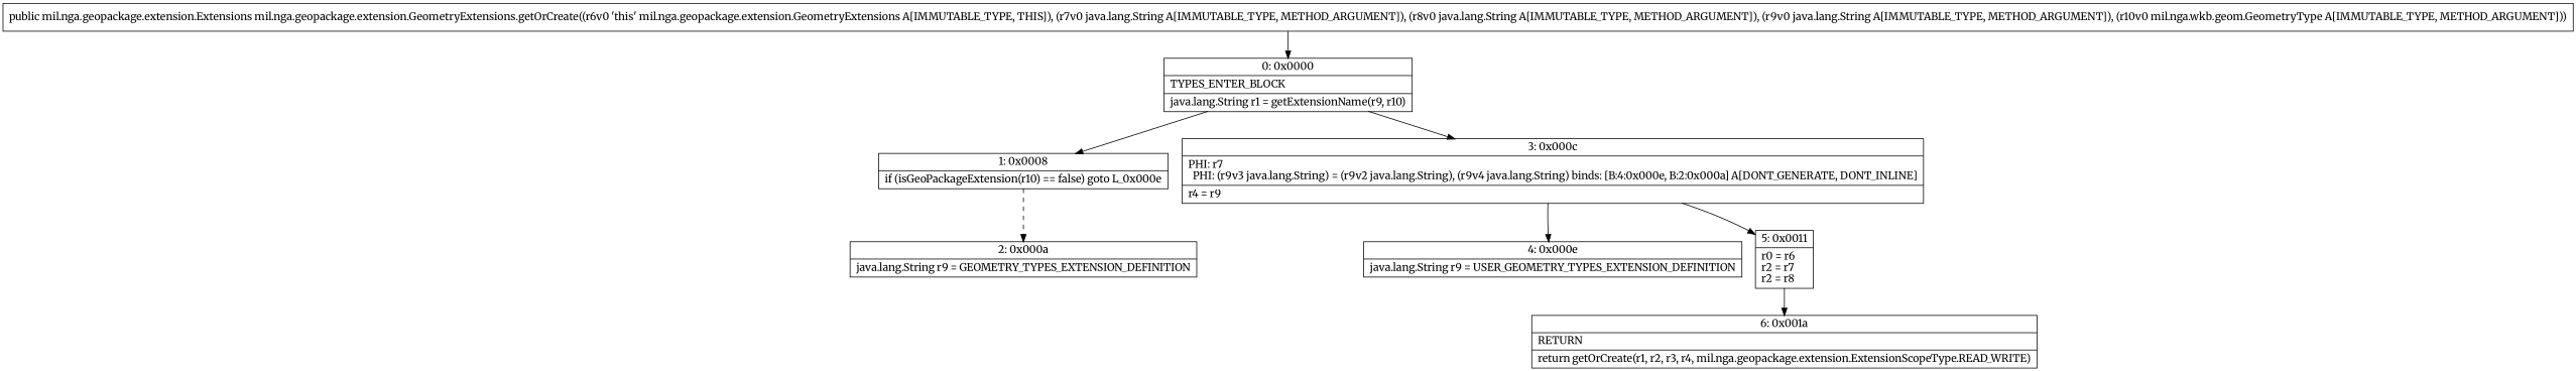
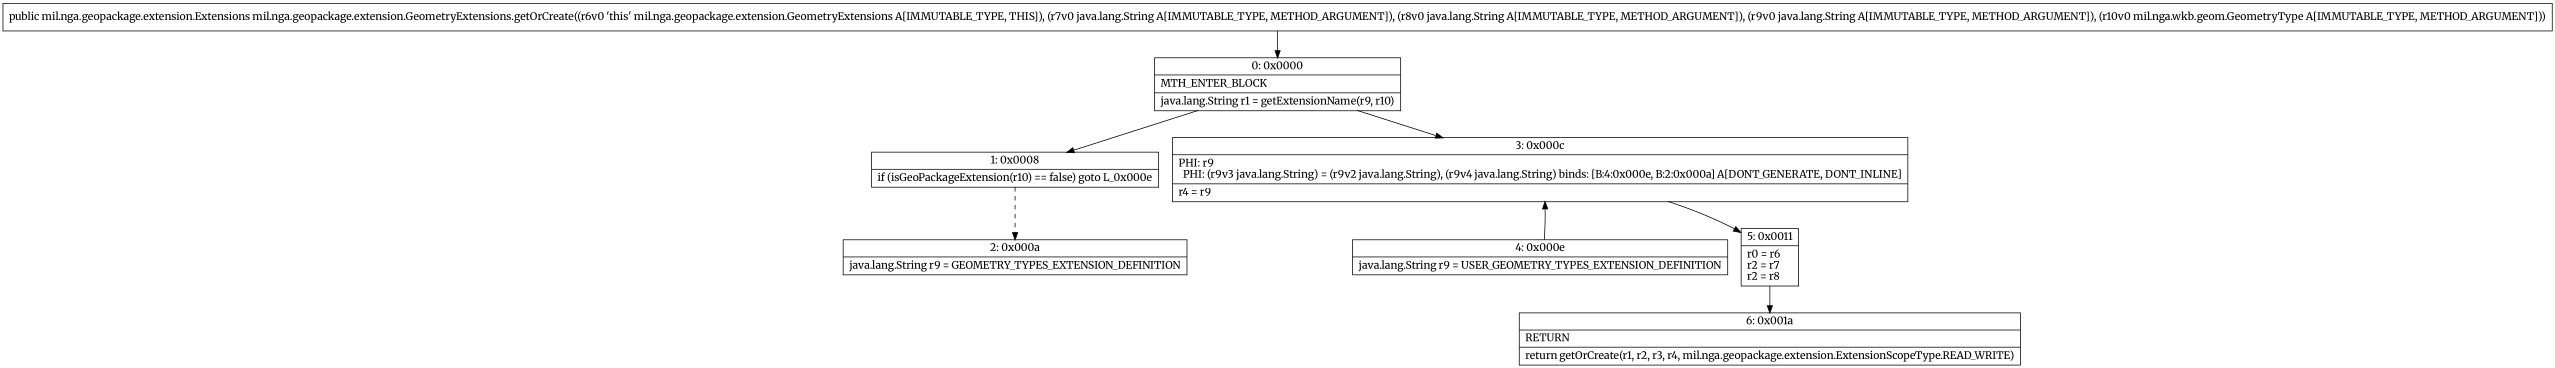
  digraph {
    fontname=Merriweather
    node [fontname=Merriweather shape=record]
    edge [fontname=Merriweather]
-   n1 [label="{0\:\ 0x0000|TYPES_ENTER_BLOCK\l|java.lang.String r1 = getExtensionName(r9, r10)\l}"]
+   n1 [label="{0\:\ 0x0000|MTH_ENTER_BLOCK\l|java.lang.String r1 = getExtensionName(r9, r10)\l}"]
    n2 [label="{1\:\ 0x0008|if (isGeoPackageExtension(r10) == false) goto L_0x000e\l}"]
-   n3 [label="{3\:\ 0x000c|PHI: r7 \l  PHI: (r9v3 java.lang.String) = (r9v2 java.lang.String), (r9v4 java.lang.String) binds: [B:4:0x000e, B:2:0x000a] A[DONT_GENERATE, DONT_INLINE]\l|r4 = r9\l}"]
+   n3 [label="{3\:\ 0x000c|PHI: r9 \l  PHI: (r9v3 java.lang.String) = (r9v2 java.lang.String), (r9v4 java.lang.String) binds: [B:4:0x000e, B:2:0x000a] A[DONT_GENERATE, DONT_INLINE]\l|r4 = r9\l}"]
    n4 [label="{2\:\ 0x000a|java.lang.String r9 = GEOMETRY_TYPES_EXTENSION_DEFINITION\l}"]
    n5 [label="{4\:\ 0x000e|java.lang.String r9 = USER_GEOMETRY_TYPES_EXTENSION_DEFINITION\l}"]
    n6 [label="{5\:\ 0x0011|r0 = r6\lr2 = r7\lr2 = r8\l}"]
    n7 [label="{6\:\ 0x001a|RETURN\l|return getOrCreate(r1, r2, r3, r4, mil.nga.geopackage.extension.ExtensionScopeType.READ_WRITE)\l}"]
    n8 [label="{public mil.nga.geopackage.extension.Extensions mil.nga.geopackage.extension.GeometryExtensions.getOrCreate((r6v0 'this' mil.nga.geopackage.extension.GeometryExtensions A[IMMUTABLE_TYPE, THIS]), (r7v0 java.lang.String A[IMMUTABLE_TYPE, METHOD_ARGUMENT]), (r8v0 java.lang.String A[IMMUTABLE_TYPE, METHOD_ARGUMENT]), (r9v0 java.lang.String A[IMMUTABLE_TYPE, METHOD_ARGUMENT]), (r10v0 mil.nga.wkb.geom.GeometryType A[IMMUTABLE_TYPE, METHOD_ARGUMENT])) }"]
    n1 -> n2
    n1 -> n3
    n2 -> n4 [style=dashed]
    n3 -> n6
-   n3 -> n5
+   n5 -> n3
    n6 -> n7
    n8 -> n1
  }
